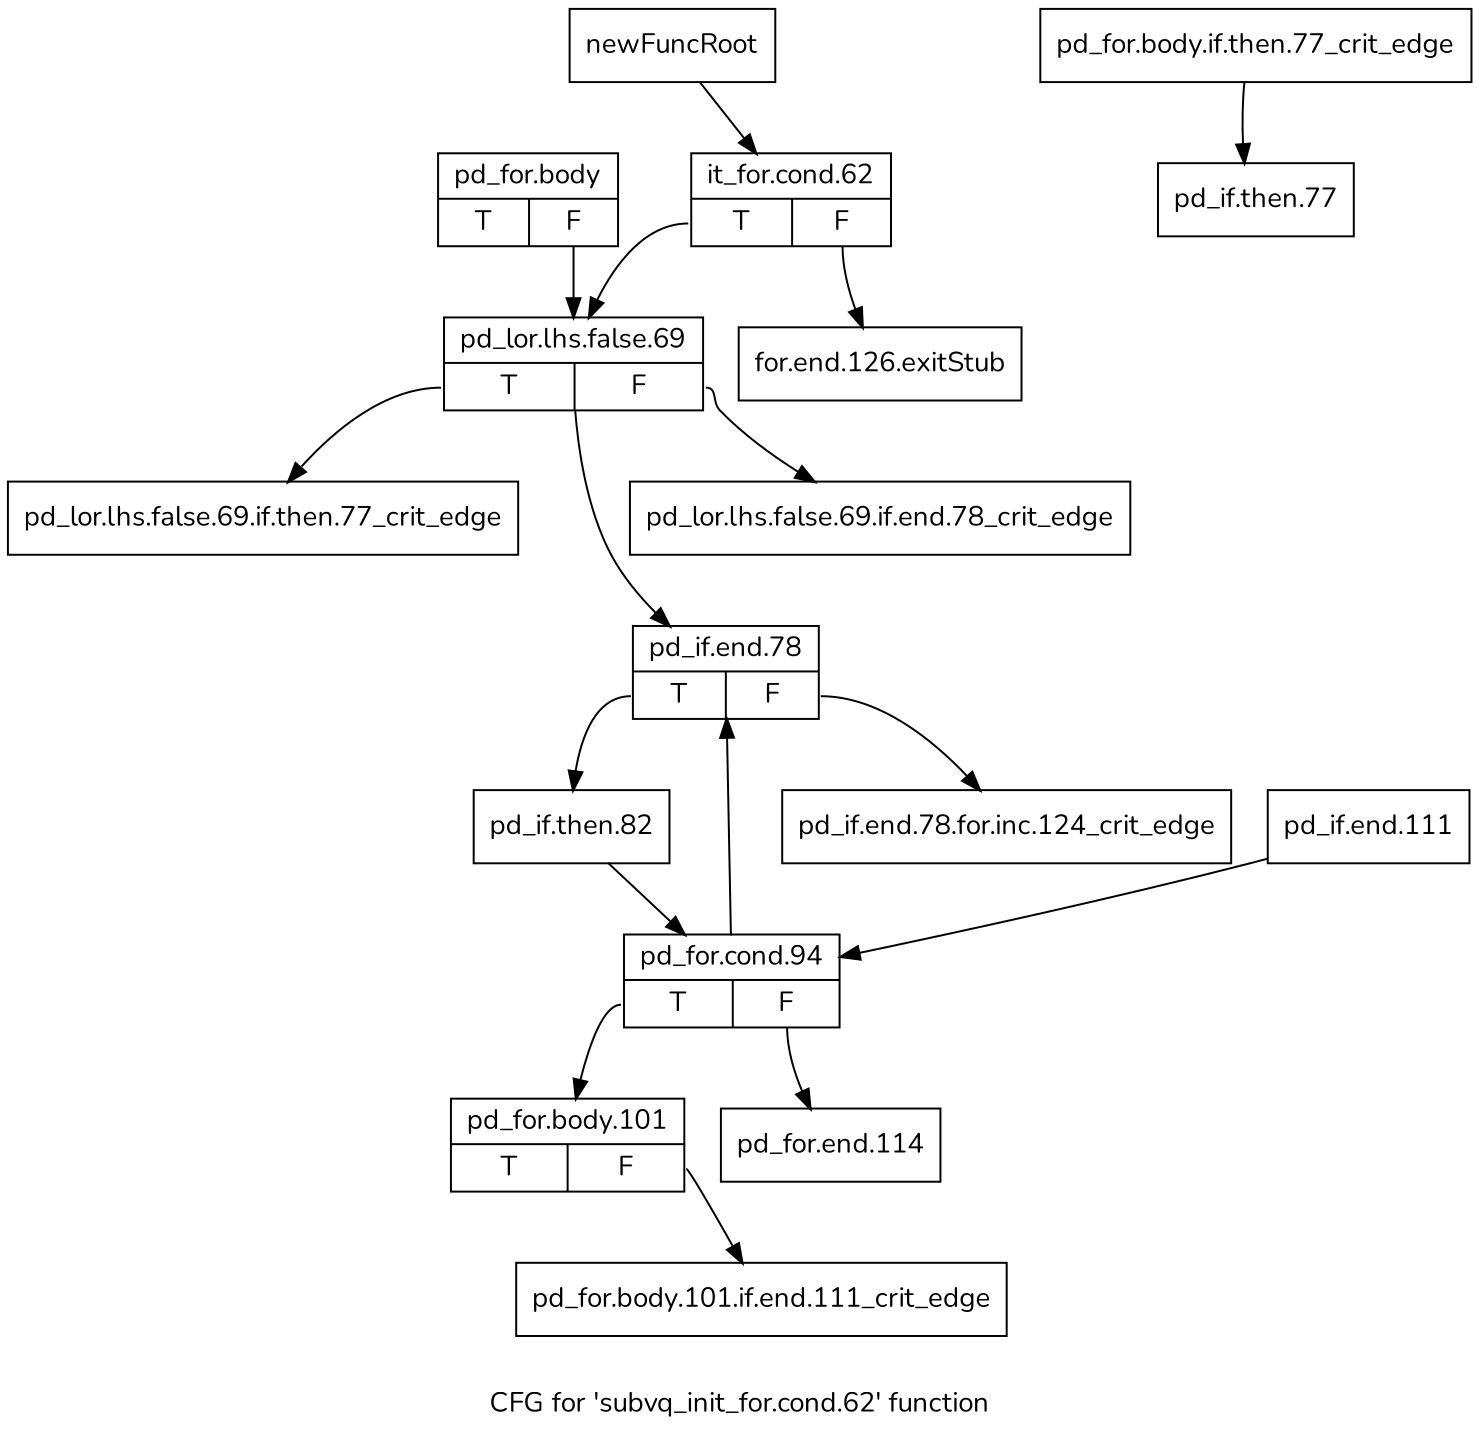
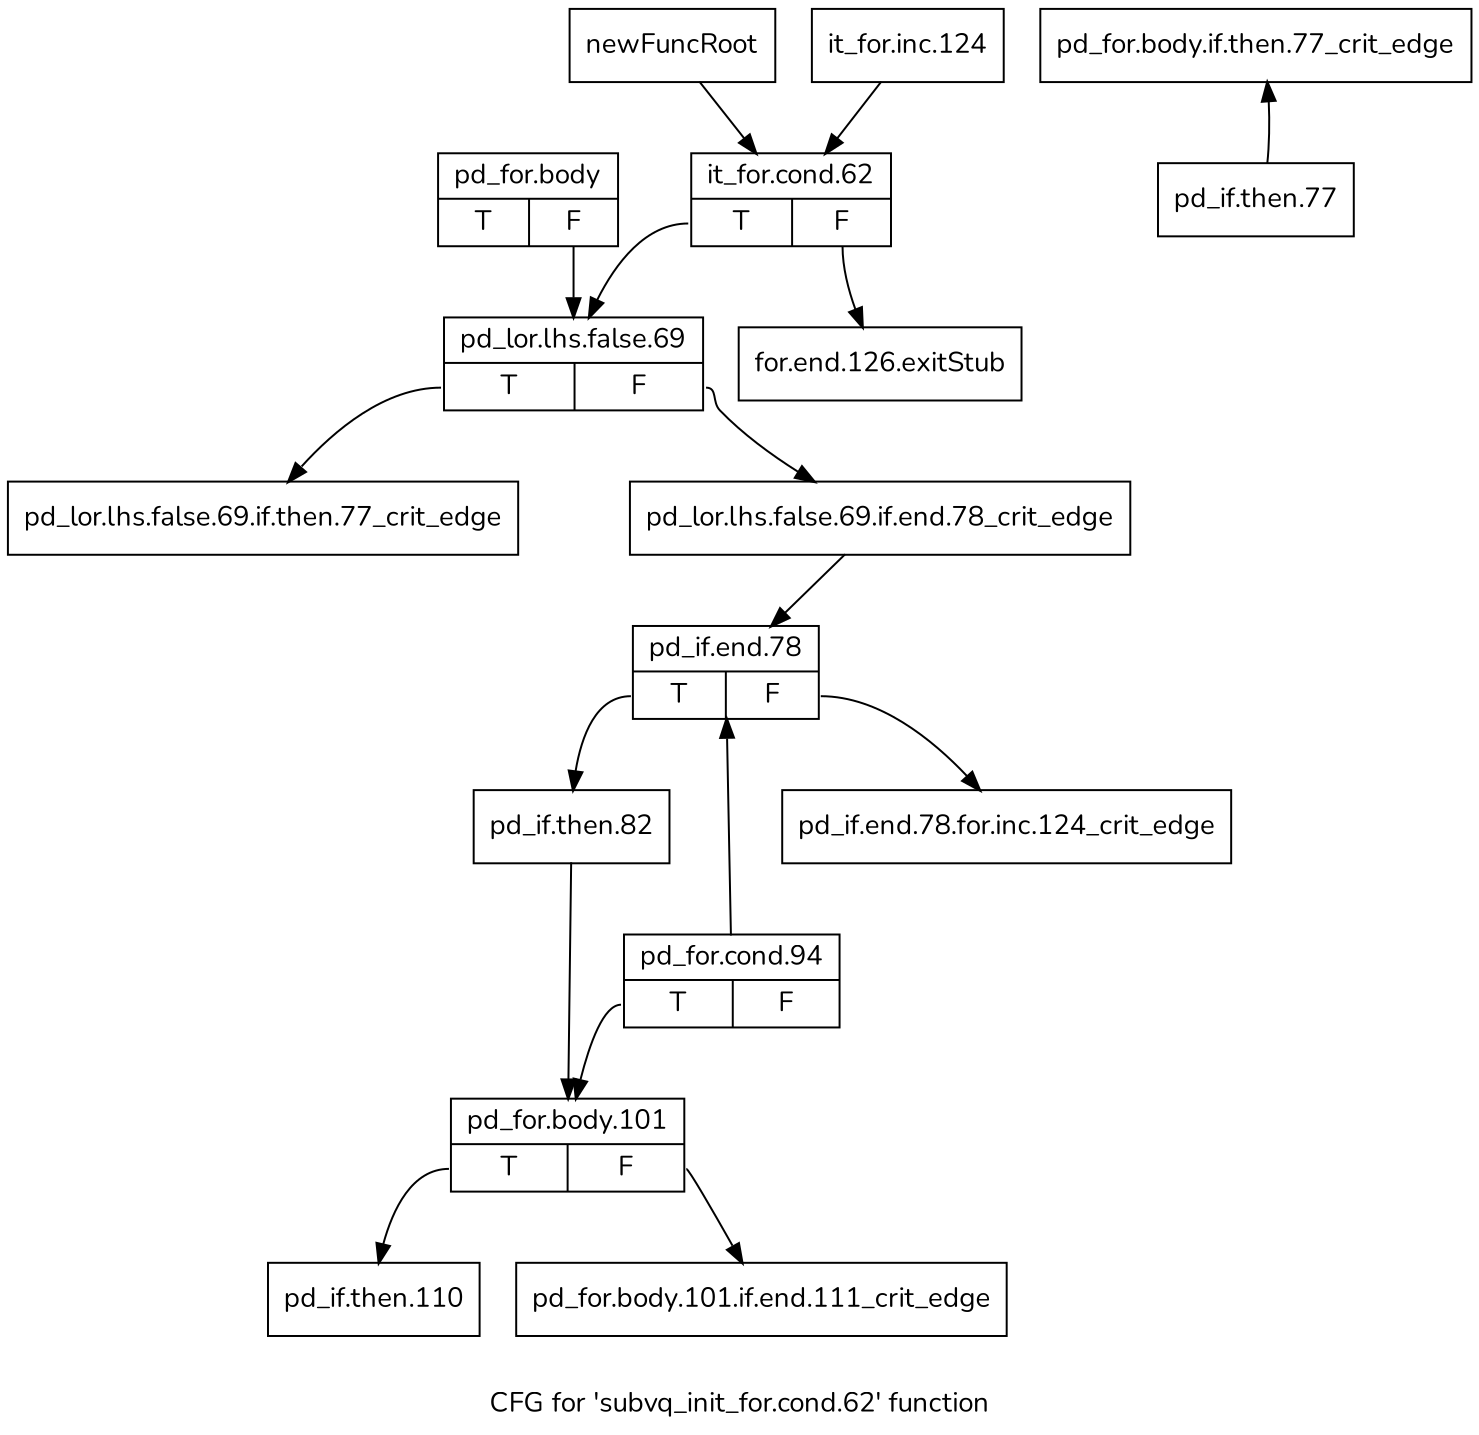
  digraph {
    fontname=Nunito
    label="CFG for 'subvq_init_for.cond.62' function"
    node [fontname=Nunito shape=record]
    edge [fontname=Nunito]
    n1 [label="{newFuncRoot}"]
    n2 [label="{it_for.cond.62|{<s0>T|<s1>F}}"]
    n3 [label="{for.end.126.exitStub}"]
    n4 [label="{pd_lor.lhs.false.69|{<s0>T|<s1>F}}"]
    n5 [label="{pd_for.body|{<s0>T|<s1>F}}"]
    n6 [label="{pd_for.body.if.then.77_crit_edge}"]
    n7 [label="{pd_if.then.77}"]
    n8 [label="{pd_lor.lhs.false.69.if.then.77_crit_edge}"]
    n9 [label="{pd_lor.lhs.false.69.if.end.78_crit_edge}"]
    n10 [label="{pd_if.end.78|{<s0>T|<s1>F}}"]
    n11 [label="{pd_if.then.82}"]
    n12 [label="{pd_if.end.78.for.inc.124_crit_edge}"]
    n13 [label="{pd_for.cond.94|{<s0>T|<s1>F}}"]
    n14 [label="{pd_for.body.101|{<s0>T|<s1>F}}"]
-   n15 [label="{pd_for.end.114}"]
+   n16 [label="{it_for.inc.124}"]
+   n17 [label="{pd_if.then.110}"]
    n18 [label="{pd_for.body.101.if.end.111_crit_edge}"]
-   n19 [label="{pd_if.end.111}"]
    n1 -> n2
    n2 -> n3 [tailport=s1]
    n2 -> n4 [tailport=s0]
    n4 -> n8 [tailport=s0]
    n4 -> n9 [tailport=s1]
    n5 -> n4 [tailport=s1]
-   n6 -> n7
-   n4 -> n10
+   n7 -> n6
+   n9 -> n10
    n10 -> n11 [tailport=s0]
    n10 -> n12 [tailport=s1]
-   n11 -> n13
+   n11 -> n14
    n13 -> n10
    n13 -> n14 [tailport=s0]
-   n13 -> n15 [tailport=s1]
+   n14 -> n17 [tailport=s0]
    n14 -> n18 [tailport=s1]
-   n19 -> n13
+   n16 -> n2
  }
